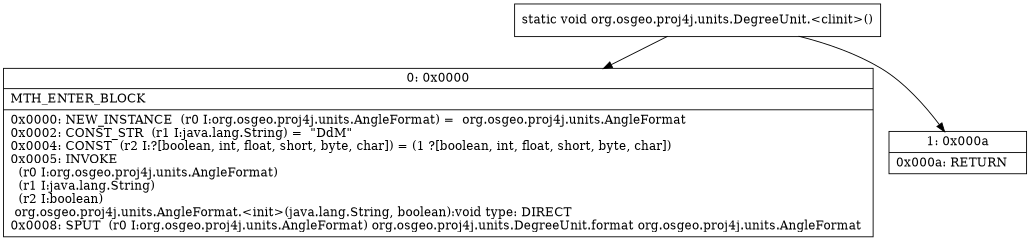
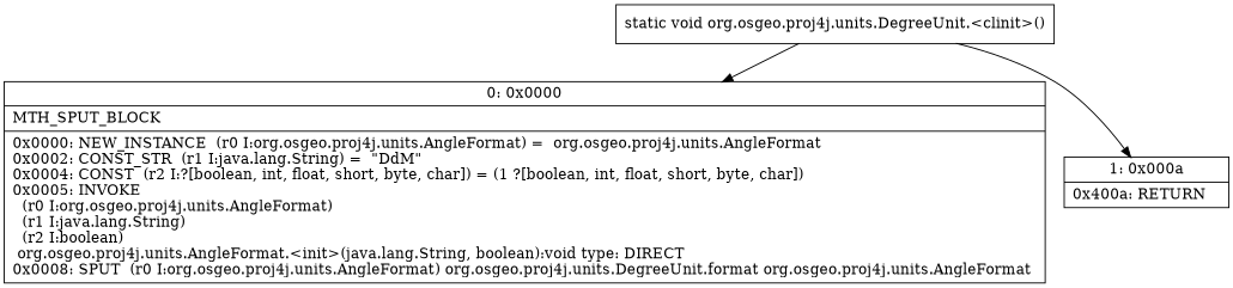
  digraph {
    node [shape=record]
-   n1 [label="{0\:\ 0x0000|MTH_ENTER_BLOCK\l|0x0000: NEW_INSTANCE  (r0 I:org.osgeo.proj4j.units.AngleFormat) =  org.osgeo.proj4j.units.AngleFormat \l0x0002: CONST_STR  (r1 I:java.lang.String) =  \"DdM\" \l0x0004: CONST  (r2 I:?[boolean, int, float, short, byte, char]) = (1 ?[boolean, int, float, short, byte, char]) \l0x0005: INVOKE  \l  (r0 I:org.osgeo.proj4j.units.AngleFormat)\l  (r1 I:java.lang.String)\l  (r2 I:boolean)\l org.osgeo.proj4j.units.AngleFormat.\<init\>(java.lang.String, boolean):void type: DIRECT \l0x0008: SPUT  (r0 I:org.osgeo.proj4j.units.AngleFormat) org.osgeo.proj4j.units.DegreeUnit.format org.osgeo.proj4j.units.AngleFormat \l}"]
-   n2 [label="{1\:\ 0x000a|0x000a: RETURN   \l}"]
+   n1 [label="{0\:\ 0x0000|MTH_SPUT_BLOCK\l|0x0000: NEW_INSTANCE  (r0 I:org.osgeo.proj4j.units.AngleFormat) =  org.osgeo.proj4j.units.AngleFormat \l0x0002: CONST_STR  (r1 I:java.lang.String) =  \"DdM\" \l0x0004: CONST  (r2 I:?[boolean, int, float, short, byte, char]) = (1 ?[boolean, int, float, short, byte, char]) \l0x0005: INVOKE  \l  (r0 I:org.osgeo.proj4j.units.AngleFormat)\l  (r1 I:java.lang.String)\l  (r2 I:boolean)\l org.osgeo.proj4j.units.AngleFormat.\<init\>(java.lang.String, boolean):void type: DIRECT \l0x0008: SPUT  (r0 I:org.osgeo.proj4j.units.AngleFormat) org.osgeo.proj4j.units.DegreeUnit.format org.osgeo.proj4j.units.AngleFormat \l}"]
+   n2 [label="{1\:\ 0x000a|0x400a: RETURN   \l}"]
    n3 [label="{static void org.osgeo.proj4j.units.DegreeUnit.\<clinit\>() }"]
    n3 -> n1
    n3 -> n2
  }
